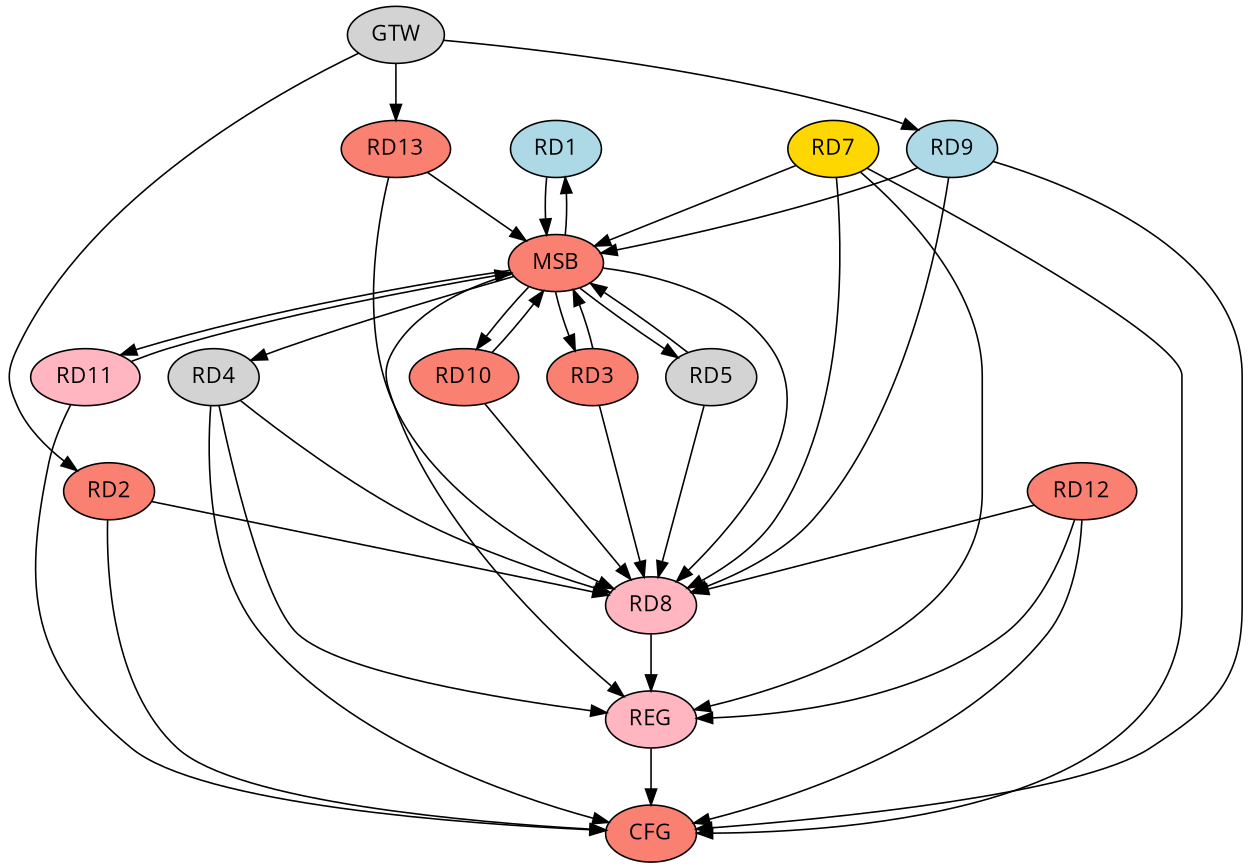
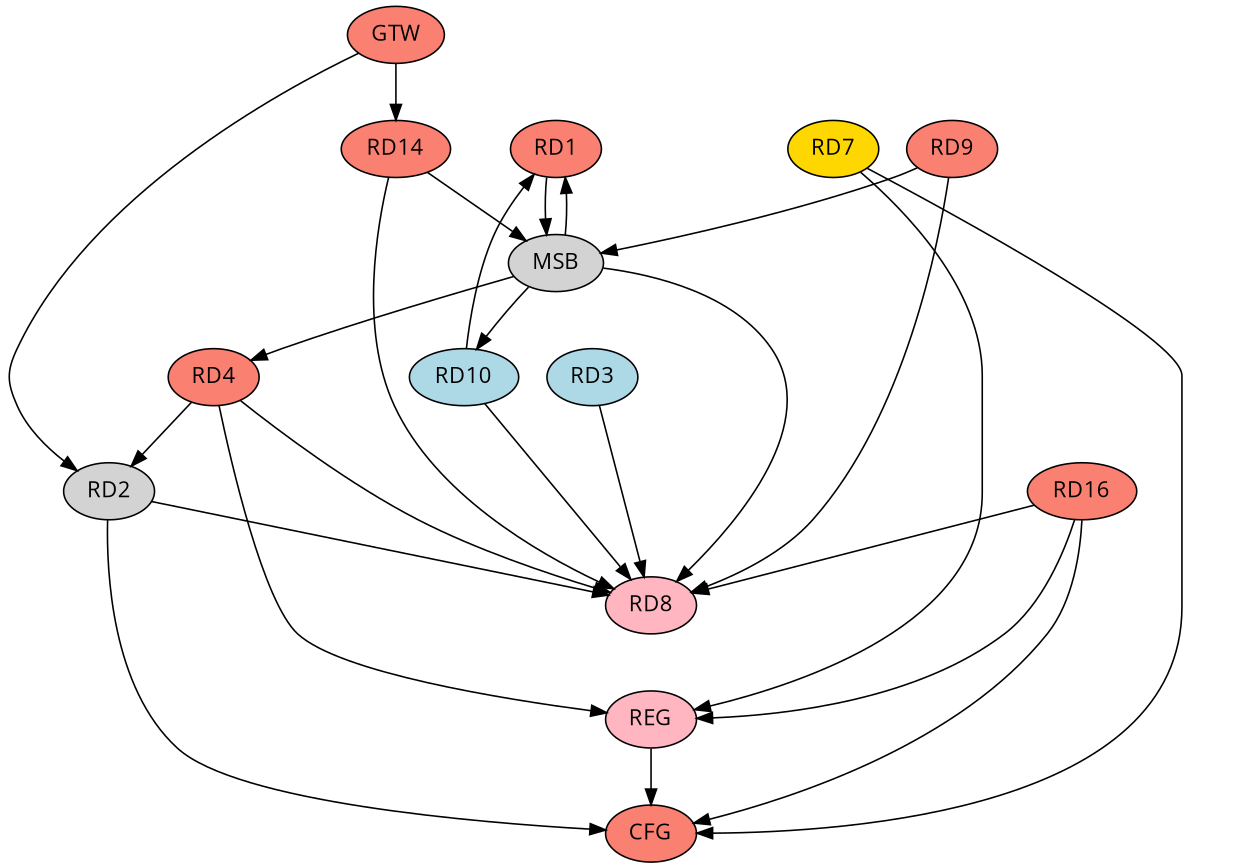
  strict digraph {
    fontname="Open Sans"
    node [fillcolor=salmon fontname="Open Sans" style=filled]
    edge [fontname="Open Sans"]
-   n1 [fillcolor=lightblue label=RD1]
-   n2 [label=MSB]
+   n1 [label=RD1]
+   n2 [fillcolor=lightgrey label=MSB]
    n3 [fillcolor=lightpink label=RD8]
    n4 [fillcolor=lightpink label=REG]
-   n5 [label=RD3]
-   n6 [fillcolor=lightgrey label=RD4]
-   n7 [fillcolor=lightgrey label=RD5]
-   n8 [label=RD10]
-   n9 [fillcolor=lightpink label=RD11]
-   n10 [label=RD2]
+   n5 [fillcolor=lightblue label=RD3]
+   n6 [label=RD4]
+   n8 [fillcolor=lightblue label=RD10]
+   n10 [fillcolor=lightgrey label=RD2]
    n11 [label=CFG]
    n12 [fillcolor=gold label=RD7]
-   n13 [fillcolor=lightblue label=RD9]
-   n14 [label=RD12]
-   n15 [label=RD13]
-   n16 [fillcolor=lightgrey label=GTW]
+   n13 [label=RD9]
+   n14 [label=RD16]
+   n15 [label=RD14]
+   n16 [label=GTW]
    n1 -> n2
    n2 -> n1
    n2 -> n3
-   n2 -> n4
-   n2 -> n5
    n2 -> n6
-   n2 -> n7
    n2 -> n8
-   n2 -> n9
-   n3 -> n4
    n4 -> n11
-   n5 -> n2
    n5 -> n3
    n6 -> n3
    n6 -> n4
-   n6 -> n11
-   n7 -> n2
-   n7 -> n3
-   n8 -> n2
+   n6 -> n10
+   n8 -> n1
    n8 -> n3
-   n9 -> n2
-   n9 -> n11
    n10 -> n3
    n10 -> n11
-   n12 -> n2
-   n12 -> n3
    n12 -> n4
    n12 -> n11
    n13 -> n2
    n13 -> n3
-   n13 -> n11
    n14 -> n3
    n14 -> n4
    n14 -> n11
    n15 -> n2
    n15 -> n3
    n16 -> n10
-   n16 -> n13
    n16 -> n15
  }
